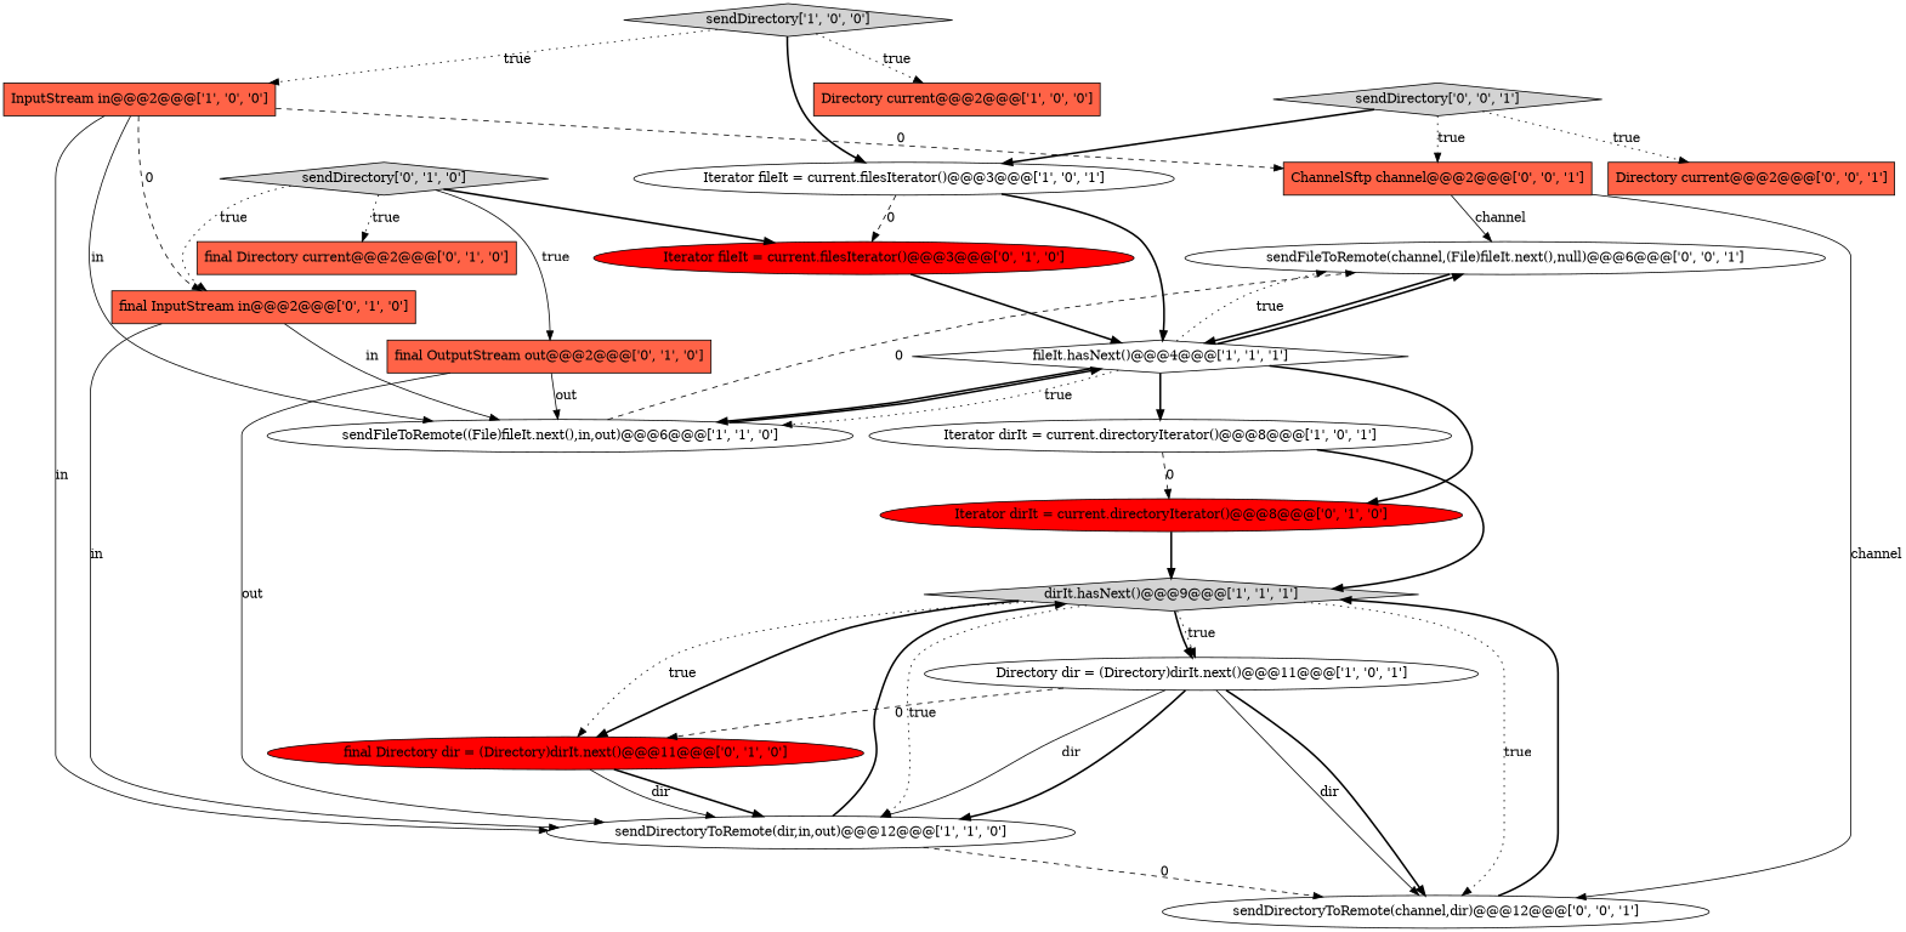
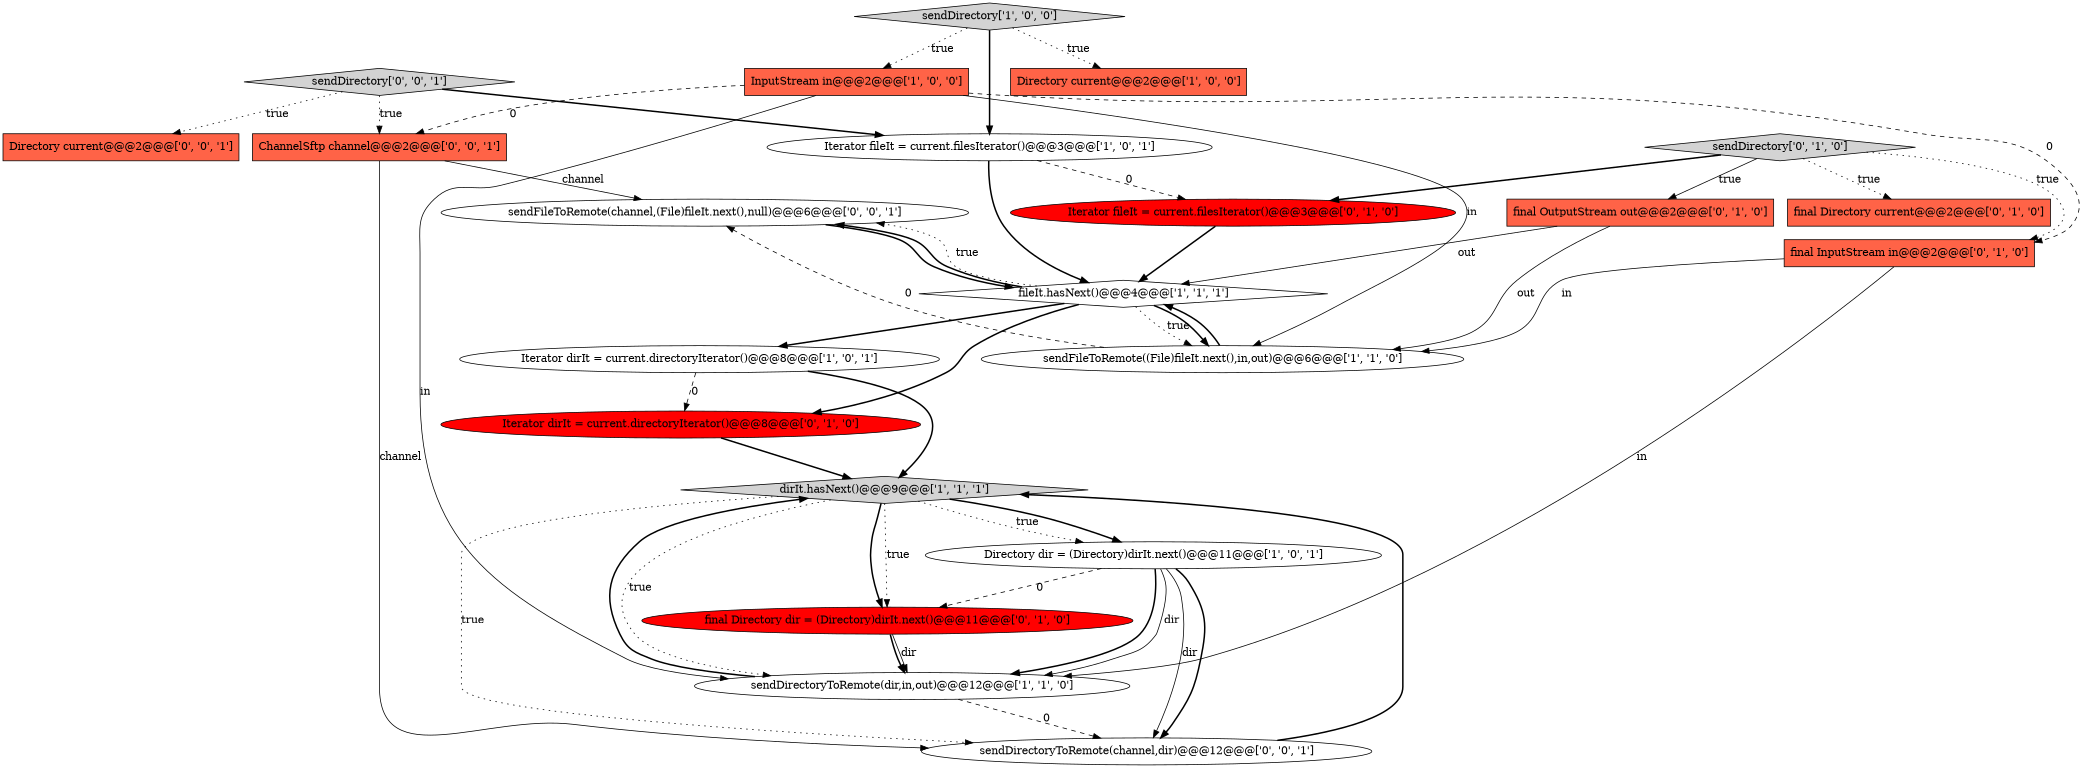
  digraph {
    node [fillcolor=white shape=ellipse style=filled]
    edge [style=bold]
    n1 [fillcolor=tomato label="ChannelSftp channel@@@2@@@['0', '0', '1']" shape=box]
    n2 [label="sendFileToRemote(channel,(File)fileIt.next(),null)@@@6@@@['0', '0', '1']"]
    n3 [label="sendDirectoryToRemote(channel,dir)@@@12@@@['0', '0', '1']"]
    n4 [label="fileIt.hasNext()@@@4@@@['1', '1', '1']" shape=diamond]
    n5 [fillcolor=lightgray label="dirIt.hasNext()@@@9@@@['1', '1', '1']" shape=diamond]
    n6 [label="Directory dir = (Directory)dirIt.next()@@@11@@@['1', '0', '1']"]
    n7 [fillcolor=red label="final Directory dir = (Directory)dirIt.next()@@@11@@@['0', '1', '0']"]
    n8 [label="sendDirectoryToRemote(dir,in,out)@@@12@@@['1', '1', '0']"]
    n9 [fillcolor=lightgray label="sendDirectory['0', '0', '1']" shape=diamond]
    n10 [fillcolor=tomato label="Directory current@@@2@@@['0', '0', '1']" shape=box]
    n11 [label="Iterator fileIt = current.filesIterator()@@@3@@@['1', '0', '1']"]
    n12 [fillcolor=red label="Iterator fileIt = current.filesIterator()@@@3@@@['0', '1', '0']"]
    n13 [fillcolor=red label="Iterator dirIt = current.directoryIterator()@@@8@@@['0', '1', '0']"]
    n14 [label="sendFileToRemote((File)fileIt.next(),in,out)@@@6@@@['1', '1', '0']"]
    n15 [label="Iterator dirIt = current.directoryIterator()@@@8@@@['1', '0', '1']"]
    n16 [fillcolor=tomato label="final Directory current@@@2@@@['0', '1', '0']" shape=box]
    n17 [fillcolor=lightgray label="sendDirectory['1', '0', '0']" shape=diamond]
    n18 [fillcolor=tomato label="Directory current@@@2@@@['1', '0', '0']" shape=box]
    n19 [fillcolor=tomato label="InputStream in@@@2@@@['1', '0', '0']" shape=box]
    n20 [fillcolor=tomato label="final InputStream in@@@2@@@['0', '1', '0']" shape=box]
    n21 [fillcolor=tomato label="final OutputStream out@@@2@@@['0', '1', '0']" shape=box]
    n22 [fillcolor=lightgray label="sendDirectory['0', '1', '0']" shape=diamond]
    n1 -> n2 [label=channel style=solid]
    n1 -> n3 [label=channel style=solid]
    n2 -> n4
    n3 -> n5
    n4 -> n2 [label=true style=dotted]
    n4 -> n2
    n4 -> n13
    n4 -> n14 [label=true style=dotted]
    n4 -> n14
    n4 -> n15
    n5 -> n3 [label=true style=dotted]
    n5 -> n6
    n5 -> n6 [label=true style=dotted]
    n5 -> n7
    n5 -> n7 [label=true style=dotted]
    n5 -> n8 [label=true style=dotted]
    n6 -> n3 [label=dir style=solid]
    n6 -> n3
    n6 -> n7 [label=0 style=dashed]
    n6 -> n8
    n6 -> n8 [label=dir style=solid]
    n7 -> n8
    n7 -> n8 [label=dir style=solid]
    n8 -> n3 [label=0 style=dashed]
    n8 -> n5
    n9 -> n1 [label=true style=dotted]
    n9 -> n10 [label=true style=dotted]
    n9 -> n11
    n11 -> n4
    n11 -> n12 [label=0 style=dashed]
    n12 -> n4
    n13 -> n5
    n14 -> n2 [label=0 style=dashed]
    n14 -> n4
    n15 -> n5
    n15 -> n13 [label=0 style=dashed]
    n17 -> n11
    n17 -> n18 [label=true style=dotted]
    n17 -> n19 [label=true style=dotted]
    n19 -> n1 [label=0 style=dashed]
    n19 -> n8 [label=in style=solid]
    n19 -> n14 [label=in style=solid]
    n19 -> n20 [label=0 style=dashed]
    n20 -> n8 [label=in style=solid]
    n20 -> n14 [label=in style=solid]
-   n21 -> n8 [label=out style=solid]
+   n21 -> n4 [label=out style=solid]
    n21 -> n14 [label=out style=solid]
    n22 -> n12
    n22 -> n16 [label=true style=dotted]
    n22 -> n20 [label=true style=dotted]
    n22 -> n21 [label=true style=solid]
  }
